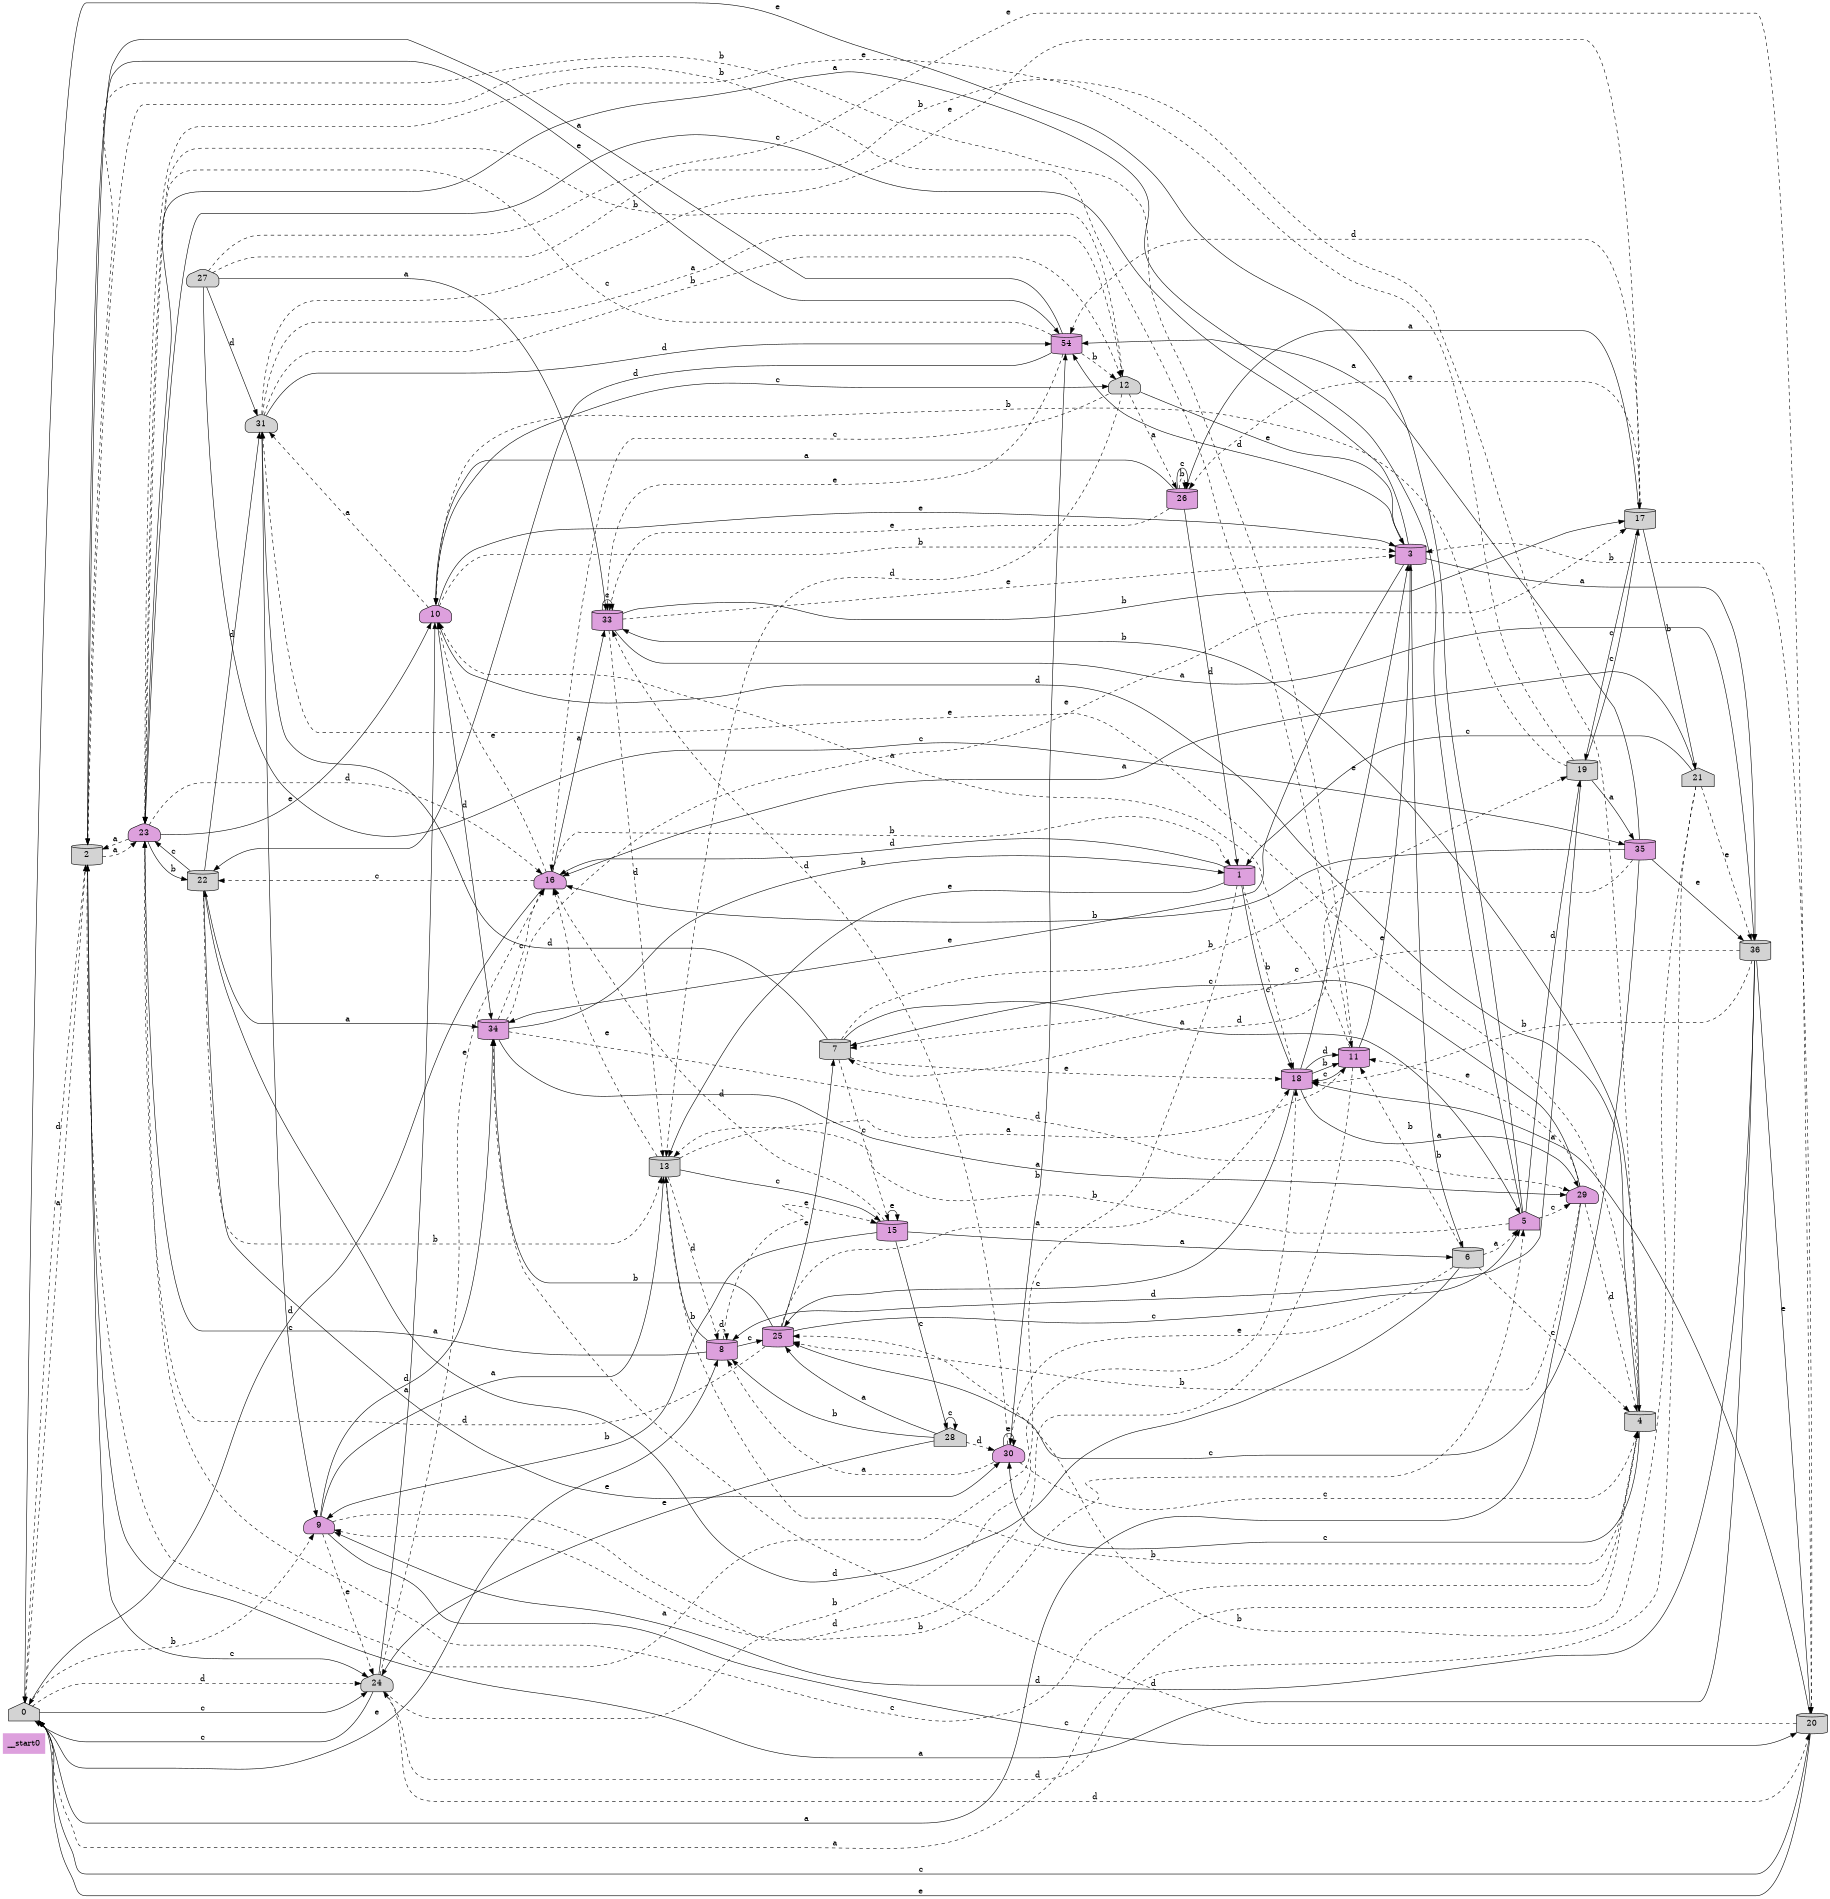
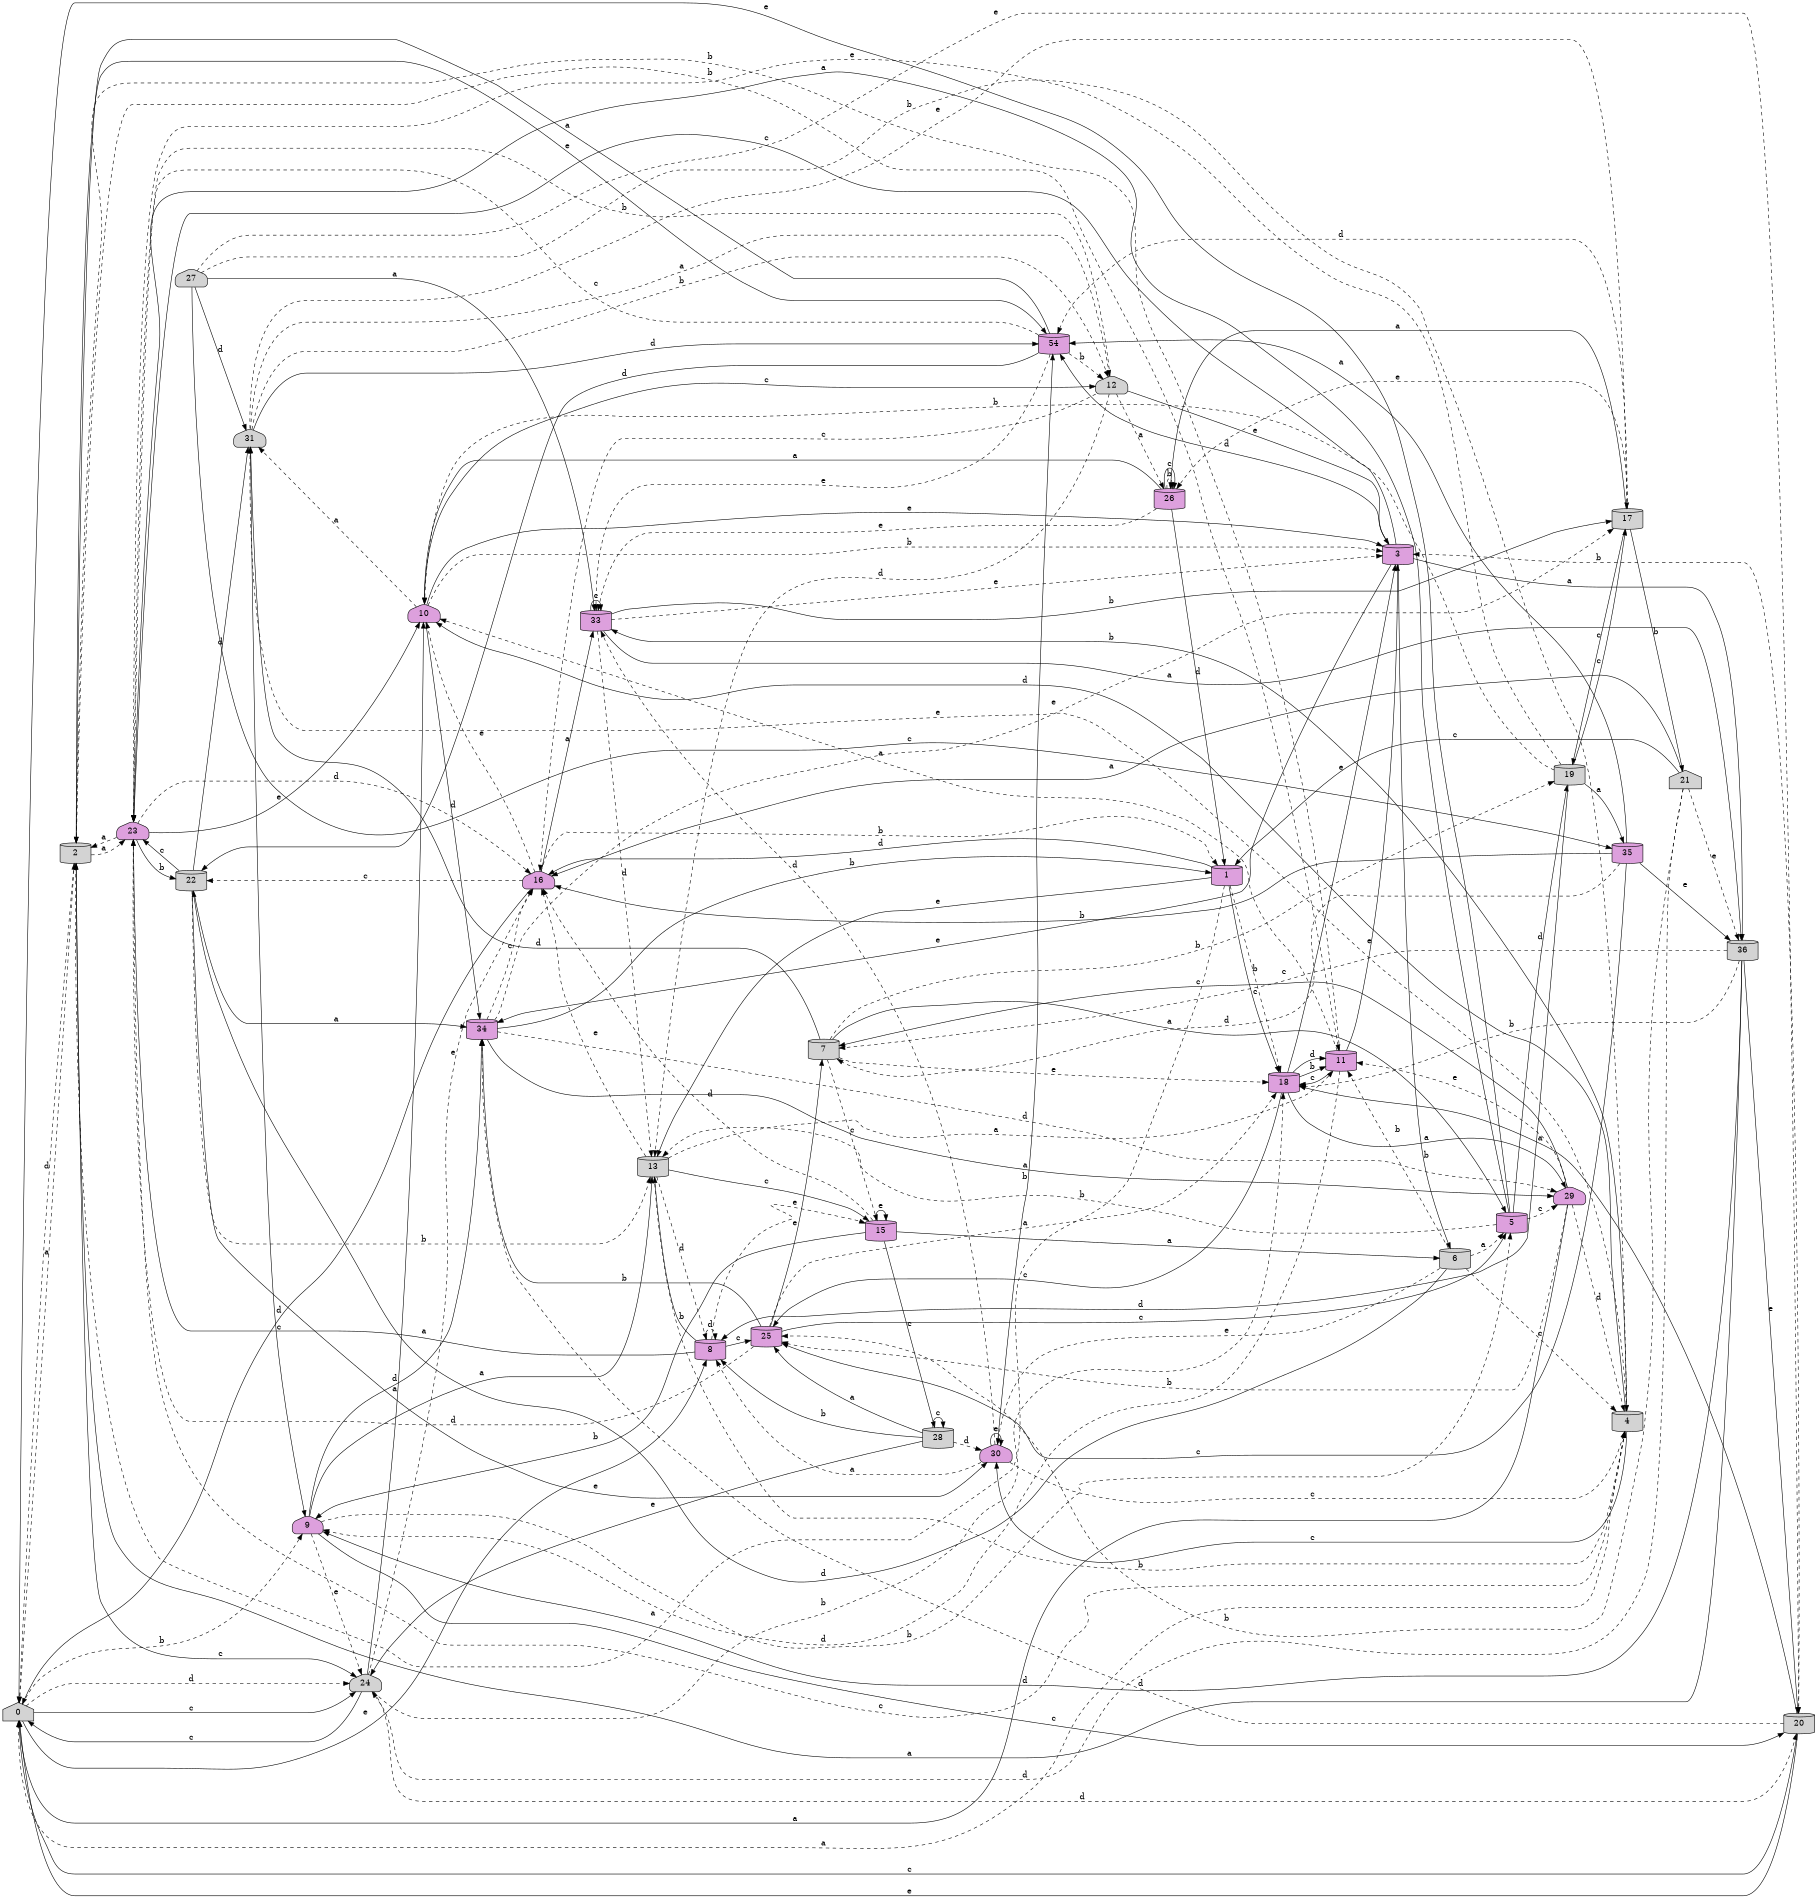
  digraph {
    rankdir=LR
    node [fillcolor=plum shape=cylinder style=filled color=black]
    edge [style=solid]
-   __start0 [shape=none color=""]
    n2 [fillcolor=lightgrey label=0 shape=house]
    n3 [fillcolor=lightgrey label=2]
    n4 [label=8]
    n5 [label=9 shape=house style="rounded,filled"]
    n6 [fillcolor=lightgrey label=24 shape=house style="rounded,filled"]
    n7 [label=11]
    n8 [label=54]
    n9 [label=23 shape=house style="rounded,filled"]
    n10 [fillcolor=lightgrey label=13]
    n11 [label=15]
    n12 [label=25]
    n13 [label=34 style="rounded,filled"]
-   n14 [label=5 shape=house]
+   n14 [label=5]
    n15 [fillcolor=lightgrey label=20]
    n16 [label=16 shape=house style="rounded,filled"]
    n17 [label=18]
    n18 [label=10 shape=house style="rounded,filled"]
    n19 [label=1]
    n20 [fillcolor=lightgrey label=4 style="rounded,filled"]
    n21 [label=33]
    n22 [fillcolor=lightgrey label=22]
    n23 [label=3 style="rounded,filled"]
    n24 [label=29 shape=house style="rounded,filled"]
    n25 [fillcolor=lightgrey label=12 shape=house style="rounded,filled"]
    n26 [fillcolor=lightgrey label=6 style="rounded,filled"]
    n27 [fillcolor=lightgrey label=36 style="rounded,filled"]
    n28 [label=30 shape=house style="rounded,filled"]
    n29 [fillcolor=lightgrey label=7 style="rounded,filled"]
    n30 [fillcolor=lightgrey label=17 style="rounded,filled"]
    n31 [fillcolor=lightgrey label=31 shape=house style="rounded,filled"]
    n32 [fillcolor=lightgrey label=19]
    n33 [label=35]
-   n34 [fillcolor=lightgrey label=28 shape=house]
+   n34 [fillcolor=lightgrey label=28]
    n35 [label=26 style="rounded,filled"]
    n36 [fillcolor=lightgrey label=21 shape=house]
    n37 [fillcolor=lightgrey label=27 shape=house style="rounded,filled"]
    n2 -> n3 [label=a style=dashed]
    n2 -> n4 [label=e]
    n2 -> n5 [label=b style=dashed]
    n2 -> n6 [label=c]
    n2 -> n6 [label=d style=dashed]
    n3 -> n2 [label=d style=dashed]
    n3 -> n6 [label=c]
    n3 -> n7 [label=b style=dashed]
    n3 -> n8 [label=e]
    n3 -> n9 [label=a style=dashed]
    n4 -> n4 [label=d style=dashed]
    n4 -> n9 [label=a]
    n4 -> n10 [label=b]
    n4 -> n11 [label=e style=dashed]
    n4 -> n12 [label=c]
    n5 -> n6 [label=e style=dashed]
    n5 -> n10 [label=a]
    n5 -> n13 [label=d]
    n5 -> n14 [label=b style=dashed]
    n5 -> n15 [label=c]
    n6 -> n2 [label=c]
    n6 -> n15 [label=d style=dashed]
    n6 -> n16 [label=e style=dashed]
    n6 -> n17 [label=b style=dashed]
    n6 -> n18 [label=a]
    n7 -> n3 [label=b style=dashed]
    n7 -> n5 [label=d style=dashed]
    n7 -> n17 [label=c]
    n7 -> n18 [label=a style=dashed]
    n7 -> n23 [label=e]
    n8 -> n3 [label=a]
    n8 -> n9 [label=c style=dashed]
    n8 -> n21 [label=e style=dashed]
    n8 -> n22 [label=d]
    n8 -> n25 [label=b style=dashed]
    n9 -> n3 [label=a style=dashed]
    n9 -> n16 [label=d style=dashed]
    n9 -> n18 [label=e]
    n9 -> n20 [label=c style=dashed]
    n9 -> n22 [label=b]
    n10 -> n4 [label=d style=dashed]
    n10 -> n7 [label=a style=dashed]
    n10 -> n11 [label=c]
    n10 -> n16 [label=e style=dashed]
    n10 -> n20 [label=b style=dashed]
    n11 -> n5 [label=b]
    n11 -> n11 [label=e]
    n11 -> n16 [label=d style=dashed]
    n11 -> n26 [label=a]
    n11 -> n34 [label=c]
    n12 -> n9 [label=d style=dashed]
    n12 -> n13 [label=b]
    n12 -> n14 [label=c]
    n12 -> n17 [label=a style=dashed]
    n12 -> n29 [label=e]
    n13 -> n16 [label=c style=dashed]
    n13 -> n19 [label=b]
    n13 -> n24 [label=a]
    n13 -> n24 [label=d style=dashed]
    n13 -> n30 [label=e style=dashed]
    n14 -> n2 [label=e]
    n14 -> n9 [label=a]
    n14 -> n10 [label=b style=dashed]
    n14 -> n24 [label=c style=dashed]
    n14 -> n32 [label=d]
    n15 -> n2 [label=c]
    n15 -> n2 [label=e]
    n15 -> n13 [label=d style=dashed]
    n15 -> n17 [label=a]
    n15 -> n23 [label=b style=dashed]
    n16 -> n2 [label=d]
    n16 -> n18 [label=e style=dashed]
    n16 -> n19 [label=b style=dashed]
    n16 -> n21 [label=a]
    n16 -> n22 [label=c style=dashed]
    n17 -> n7 [label=b]
    n17 -> n7 [label=d]
    n17 -> n12 [label=c]
    n17 -> n23 [label=e]
    n17 -> n24 [label=a]
    n18 -> n13 [label=d]
    n18 -> n23 [label=b style=dashed]
    n18 -> n23 [label=e]
    n18 -> n25 [label=c]
    n18 -> n31 [label=a style=dashed]
    n19 -> n3 [label=a style=dashed]
    n19 -> n10 [label=e]
    n19 -> n16 [label=d]
    n19 -> n17 [label=b style=dashed]
    n19 -> n17 [label=c]
    n20 -> n2 [label=a style=dashed]
    n20 -> n18 [label=d]
    n20 -> n21 [label=b]
    n20 -> n28 [label=c]
    n20 -> n31 [label=e style=dashed]
    n21 -> n10 [label=d style=dashed]
    n21 -> n21 [label=c]
    n21 -> n23 [label=e style=dashed]
    n21 -> n27 [label=a]
    n21 -> n30 [label=b]
    n22 -> n9 [label=c]
    n22 -> n10 [label=b style=dashed]
    n22 -> n13 [label=a]
    n22 -> n28 [label=e]
    n22 -> n31 [label=d]
    n23 -> n8 [label=d]
    n23 -> n9 [label=c]
    n23 -> n13 [label=e]
    n23 -> n26 [label=b]
    n23 -> n27 [label=a]
    n24 -> n2 [label=a]
    n24 -> n7 [label=e style=dashed]
    n24 -> n12 [label=b style=dashed]
    n24 -> n20 [label=d style=dashed]
    n24 -> n29 [label=c]
    n25 -> n9 [label=b style=dashed]
    n25 -> n10 [label=d style=dashed]
    n25 -> n16 [label=c style=dashed]
    n25 -> n23 [label=e]
    n25 -> n35 [label=a style=dashed]
    n26 -> n7 [label=b style=dashed]
    n26 -> n14 [label=a style=dashed]
    n26 -> n20 [label=c style=dashed]
    n26 -> n22 [label=d]
    n26 -> n28 [label=e style=dashed]
    n27 -> n3 [label=a]
    n27 -> n5 [label=d]
    n27 -> n15 [label=e]
    n27 -> n17 [label=b style=dashed]
    n27 -> n29 [label=c style=dashed]
    n28 -> n4 [label=a style=dashed]
    n28 -> n8 [label=b]
    n28 -> n20 [label=c style=dashed]
    n28 -> n21 [label=d style=dashed]
    n28 -> n28 [label=e]
    n29 -> n11 [label=c style=dashed]
    n29 -> n14 [label=a]
    n29 -> n17 [label=e style=dashed]
    n29 -> n31 [label=d]
    n29 -> n32 [label=b style=dashed]
    n30 -> n8 [label=d style=dashed]
    n30 -> n32 [label=c]
    n30 -> n35 [label=a]
    n30 -> n35 [label=e style=dashed]
    n30 -> n36 [label=b]
    n31 -> n5 [label=c]
    n31 -> n8 [label=d]
    n31 -> n25 [label=a style=dashed]
    n31 -> n25 [label=b style=dashed]
    n31 -> n30 [label=e style=dashed]
    n32 -> n4 [label=d]
    n32 -> n9 [label=e style=dashed]
    n32 -> n18 [label=b style=dashed]
    n32 -> n30 [label=c]
    n32 -> n33 [label=a]
    n33 -> n8 [label=a]
    n33 -> n12 [label=c]
    n33 -> n16 [label=b]
    n33 -> n27 [label=e]
    n33 -> n29 [label=d style=dashed]
    n34 -> n4 [label=b]
    n34 -> n6 [label=e]
    n34 -> n12 [label=a]
    n34 -> n28 [label=d style=dashed]
    n34 -> n34 [label=c]
    n35 -> n18 [label=a]
    n35 -> n19 [label=d]
    n35 -> n21 [label=e style=dashed]
    n35 -> n35 [label=b style=dashed]
    n35 -> n35 [label=c]
    n36 -> n6 [label=d style=dashed]
    n36 -> n12 [label=b style=dashed]
    n36 -> n16 [label=a]
    n36 -> n19 [label=c]
    n36 -> n27 [label=e style=dashed]
    n37 -> n15 [label=e style=dashed]
    n37 -> n20 [label=b style=dashed]
    n37 -> n21 [label=a]
    n37 -> n31 [label=d]
    n37 -> n33 [label=c]
  }
